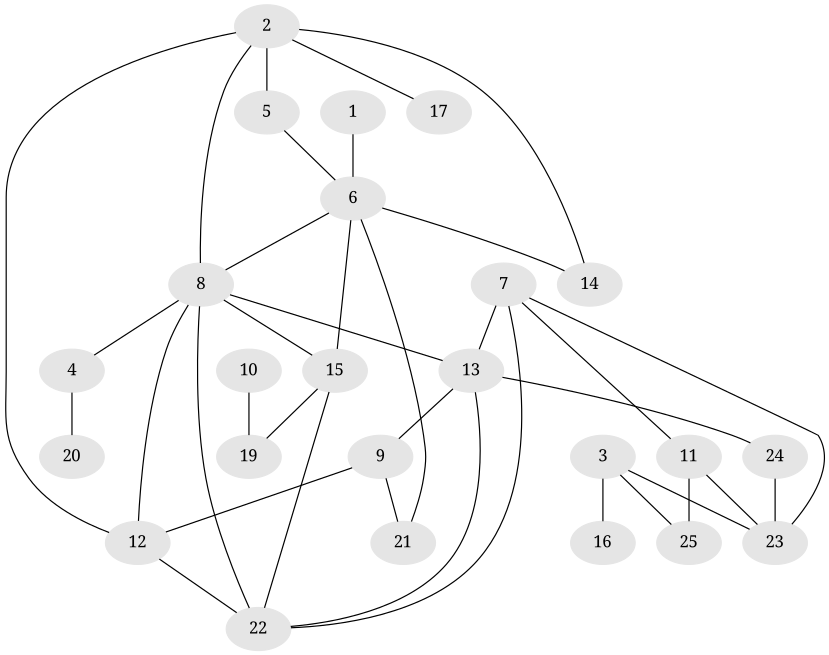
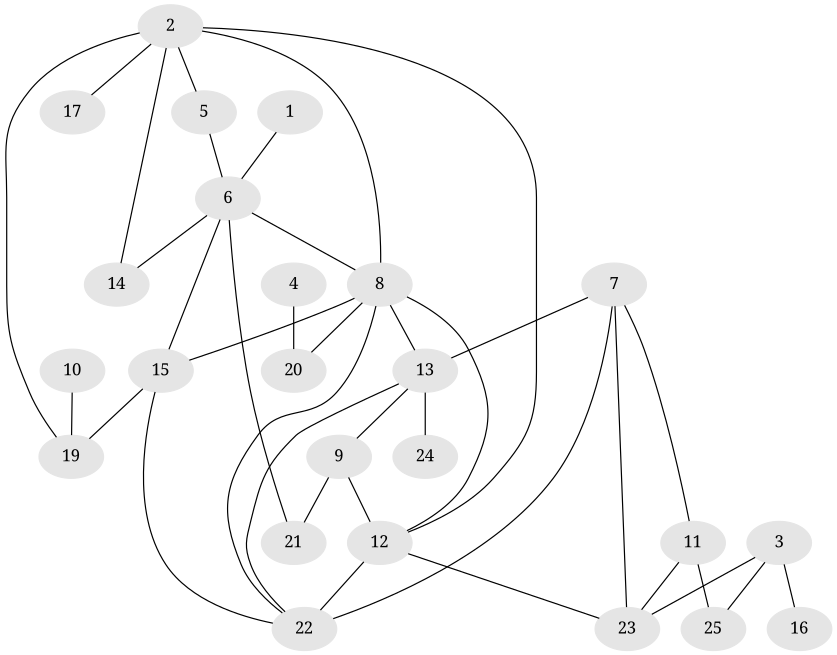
  graph {
    fontname="Noto Serif"
    node [color=gray90 fontname="Noto Serif" style=filled]
    edge [fontname="Noto Serif" weight=1.0]
    1
    6
    8
    14
    15
    21
    2
    5
    12
    17
    19
    20
    13
    22
    23
    3
    16
    25
    4
    7
    11
    9
    24
    10
    1 -- 6 [weight=2.0]
    6 -- 8
    6 -- 14
    6 -- 15
    6 -- 21
    8 -- 15
    8 -- 12
-   8 -- 4
+   8 -- 20
    8 -- 13
    8 -- 22
    15 -- 19
    15 -- 22
    2 -- 8
    2 -- 14
    2 -- 5
    2 -- 12
    2 -- 17
+   2 -- 19
    5 -- 6
    12 -- 22 [weight=2.0]
-   24 -- 23
+   12 -- 23
    13 -- 22
    13 -- 9
    13 -- 24
    3 -- 23
    3 -- 16
    3 -- 25
    4 -- 20
    7 -- 13
    7 -- 22
    7 -- 23
    7 -- 11
    11 -- 23
    11 -- 25
    9 -- 21
    9 -- 12 [weight=2.0]
    10 -- 19
  }
